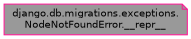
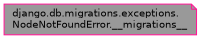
  digraph {
    rankdir=LR
-   n1 [color=deeppink fillcolor=grey60 fontcolor=black fontname=Helvetica fontsize=10 height=0.2 label="django.db.migrations.exceptions.\lNodeNotFoundError.__repr__" shape=note style=filled width=0.4]
+   n1 [color=deeppink fillcolor=grey60 fontcolor=black fontname=Helvetica fontsize=10 height=0.2 label="django.db.migrations.exceptions.\lNodeNotFoundError.__migrations__" shape=note style=filled width=0.4]
  }
